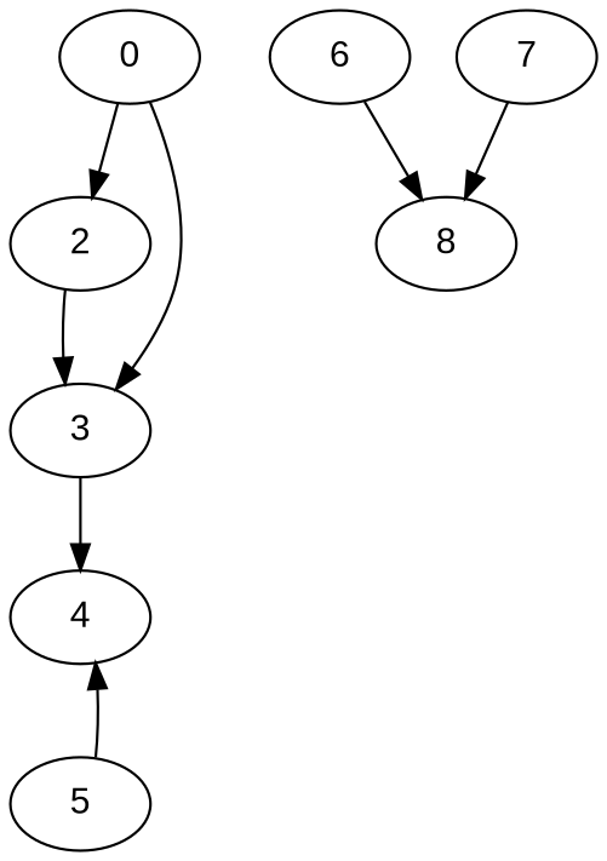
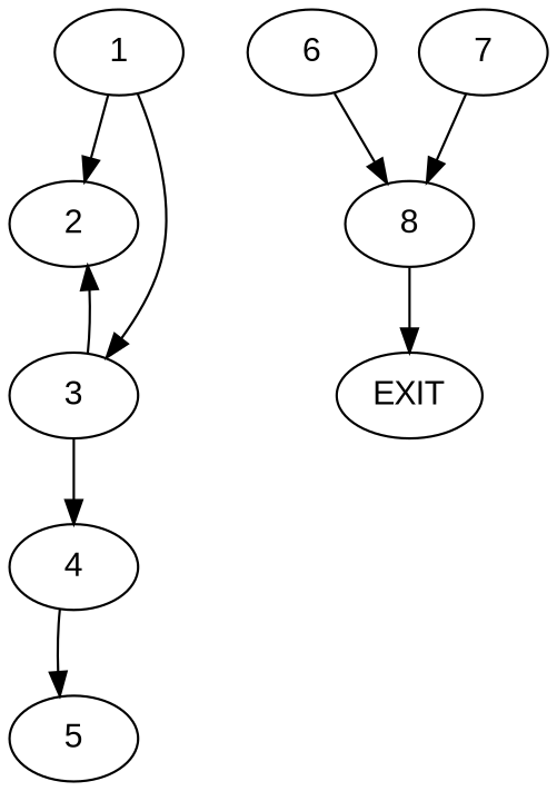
  digraph {
    fontname="Liberation Sans"
    node [fontname="Liberation Sans"]
    edge [fontname="Liberation Sans"]
-   1 [label=0]
+   1
    2
    3
    6
    8
+   n6 [label=EXIT]
    4
    5
    7
    1 -> 2
    1 -> 3
-   2 -> 3
+   3 -> 2
    3 -> 4
    6 -> 8
-   5 -> 4
+   8 -> n6
+   4 -> 5
    7 -> 8
  }
